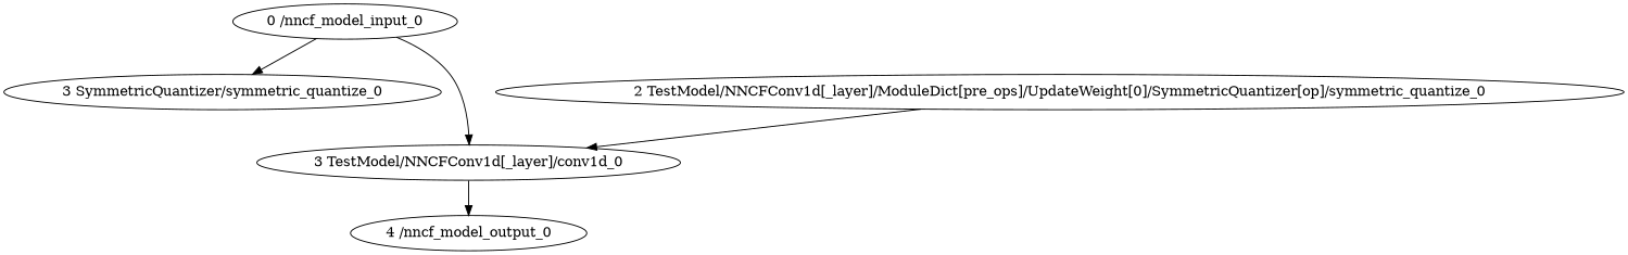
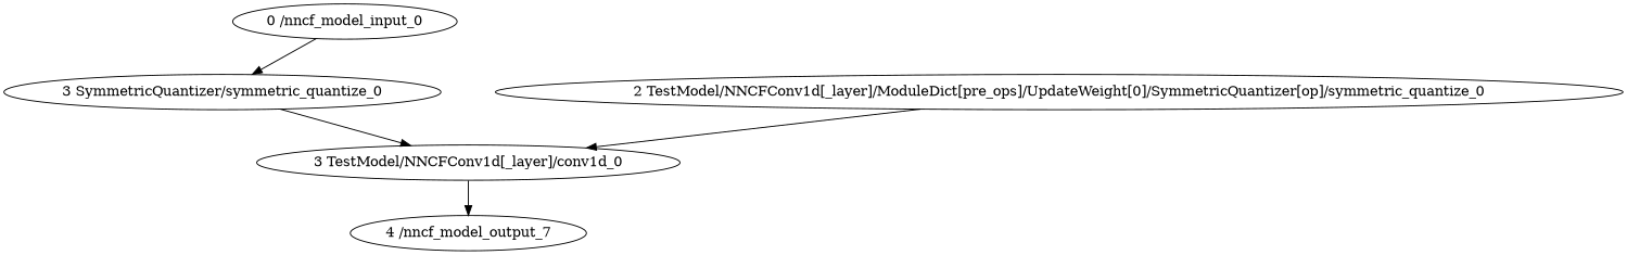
  strict digraph {
    node [type=symmetric_quantize]
    "0 /nncf_model_input_0" [type=nncf_model_input]
    n2 [label="3 SymmetricQuantizer/symmetric_quantize_0"]
    "3 TestModel/NNCFConv1d[_layer]/conv1d_0" [type=conv1d]
-   "4 /nncf_model_output_0" [type=nncf_model_output]
+   "4 /nncf_model_output_0" [type=nncf_model_output label="4 /nncf_model_output_7"]
    "2 TestModel/NNCFConv1d[_layer]/ModuleDict[pre_ops]/UpdateWeight[0]/SymmetricQuantizer[op]/symmetric_quantize_0"
    "0 /nncf_model_input_0" -> n2
-   "0 /nncf_model_input_0" -> "3 TestModel/NNCFConv1d[_layer]/conv1d_0"
+   n2 -> "3 TestModel/NNCFConv1d[_layer]/conv1d_0"
    "3 TestModel/NNCFConv1d[_layer]/conv1d_0" -> "4 /nncf_model_output_0"
    "2 TestModel/NNCFConv1d[_layer]/ModuleDict[pre_ops]/UpdateWeight[0]/SymmetricQuantizer[op]/symmetric_quantize_0" -> "3 TestModel/NNCFConv1d[_layer]/conv1d_0"
  }
